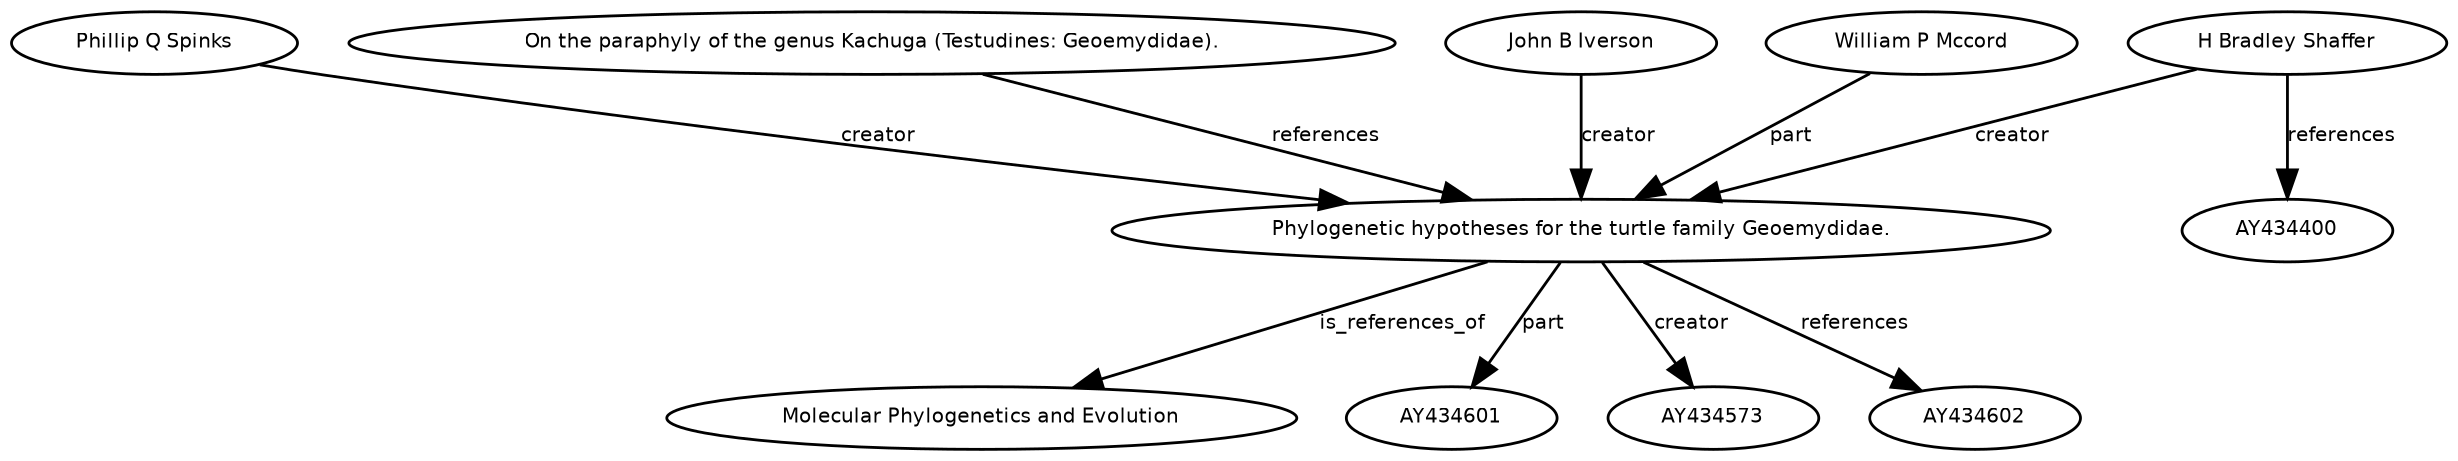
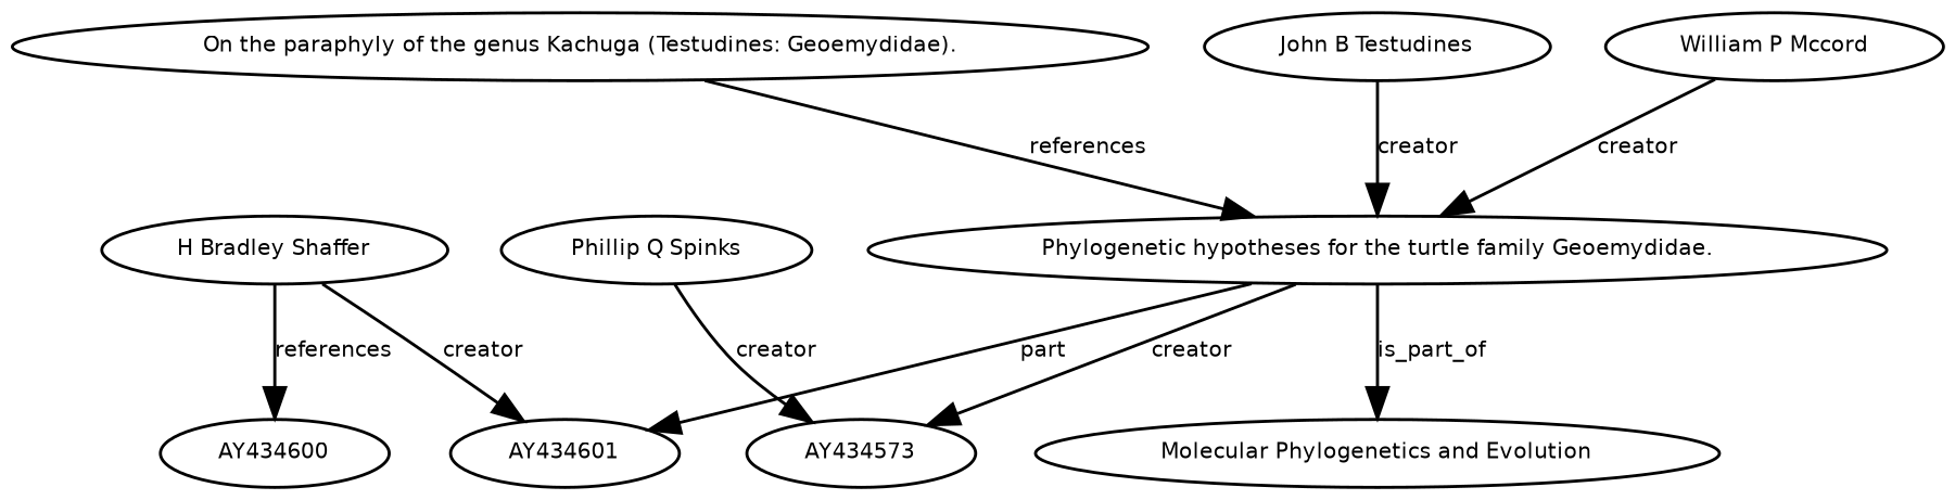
  digraph {
    node [fontname=Helvetica fontsize=7]
    edge [fontname=Helvetica fontsize=7]
    n1 [height=0.27433100247 label="Phylogenetic hypotheses for the turtle family Geoemydidae." width=0.27433100247]
    n2 [height=0.27433100247 label="Molecular Phylogenetics and Evolution" width=0.27433100247]
    n3 [height=0.27433100247 label=AY434601 width=0.27433100247]
    n4 [height=0.27433100247 label=AY434573 width=0.27433100247]
-   n5 [height=0.27433100247 label=AY434602 width=0.27433100247]
-   n6 [height=0.27433100247 label=AY434400 width=0.27433100247]
+   n6 [height=0.27433100247 label=AY434600 width=0.27433100247]
    n7 [height=0.27433100247 label="On the paraphyly of the genus Kachuga (Testudines: Geoemydidae)." width=0.27433100247]
    n8 [height=0.27433100247 label="Phillip Q Spinks" width=0.27433100247]
    n9 [height=0.27433100247 label="H Bradley Shaffer" width=0.27433100247]
-   n10 [height=0.27433100247 label="John B Iverson" width=0.27433100247]
+   n10 [height=0.27433100247 label="John B Testudines" width=0.27433100247]
    n11 [height=0.27433100247 label="William P Mccord" width=0.27433100247]
-   n1 -> n2 [label=is_references_of]
+   n1 -> n2 [label=is_part_of]
    n1 -> n3 [label=part]
    n1 -> n4 [label=creator]
-   n1 -> n5 [label=references]
    n7 -> n1 [label=references]
-   n8 -> n1 [label=creator]
-   n9 -> n1 [label=creator]
+   n8 -> n4 [label=creator]
+   n9 -> n3 [label=creator]
    n9 -> n6 [label=references]
    n10 -> n1 [label=creator]
-   n11 -> n1 [label=part]
+   n11 -> n1 [label=creator]
  }
